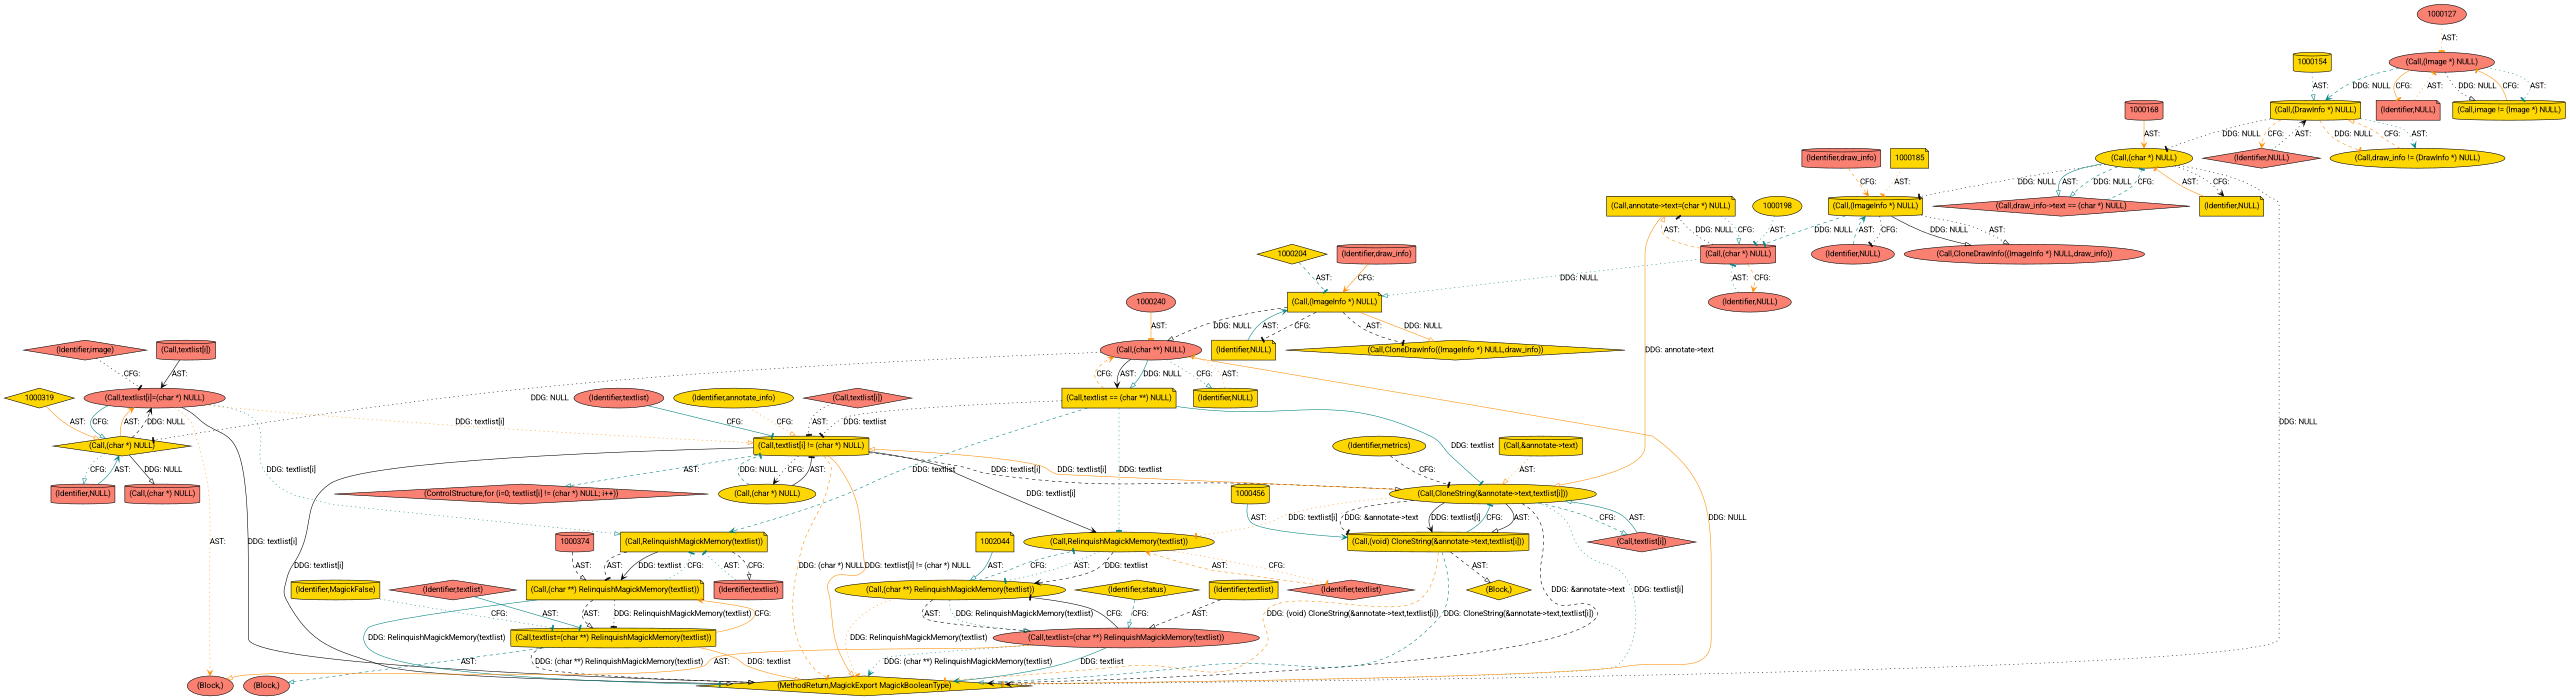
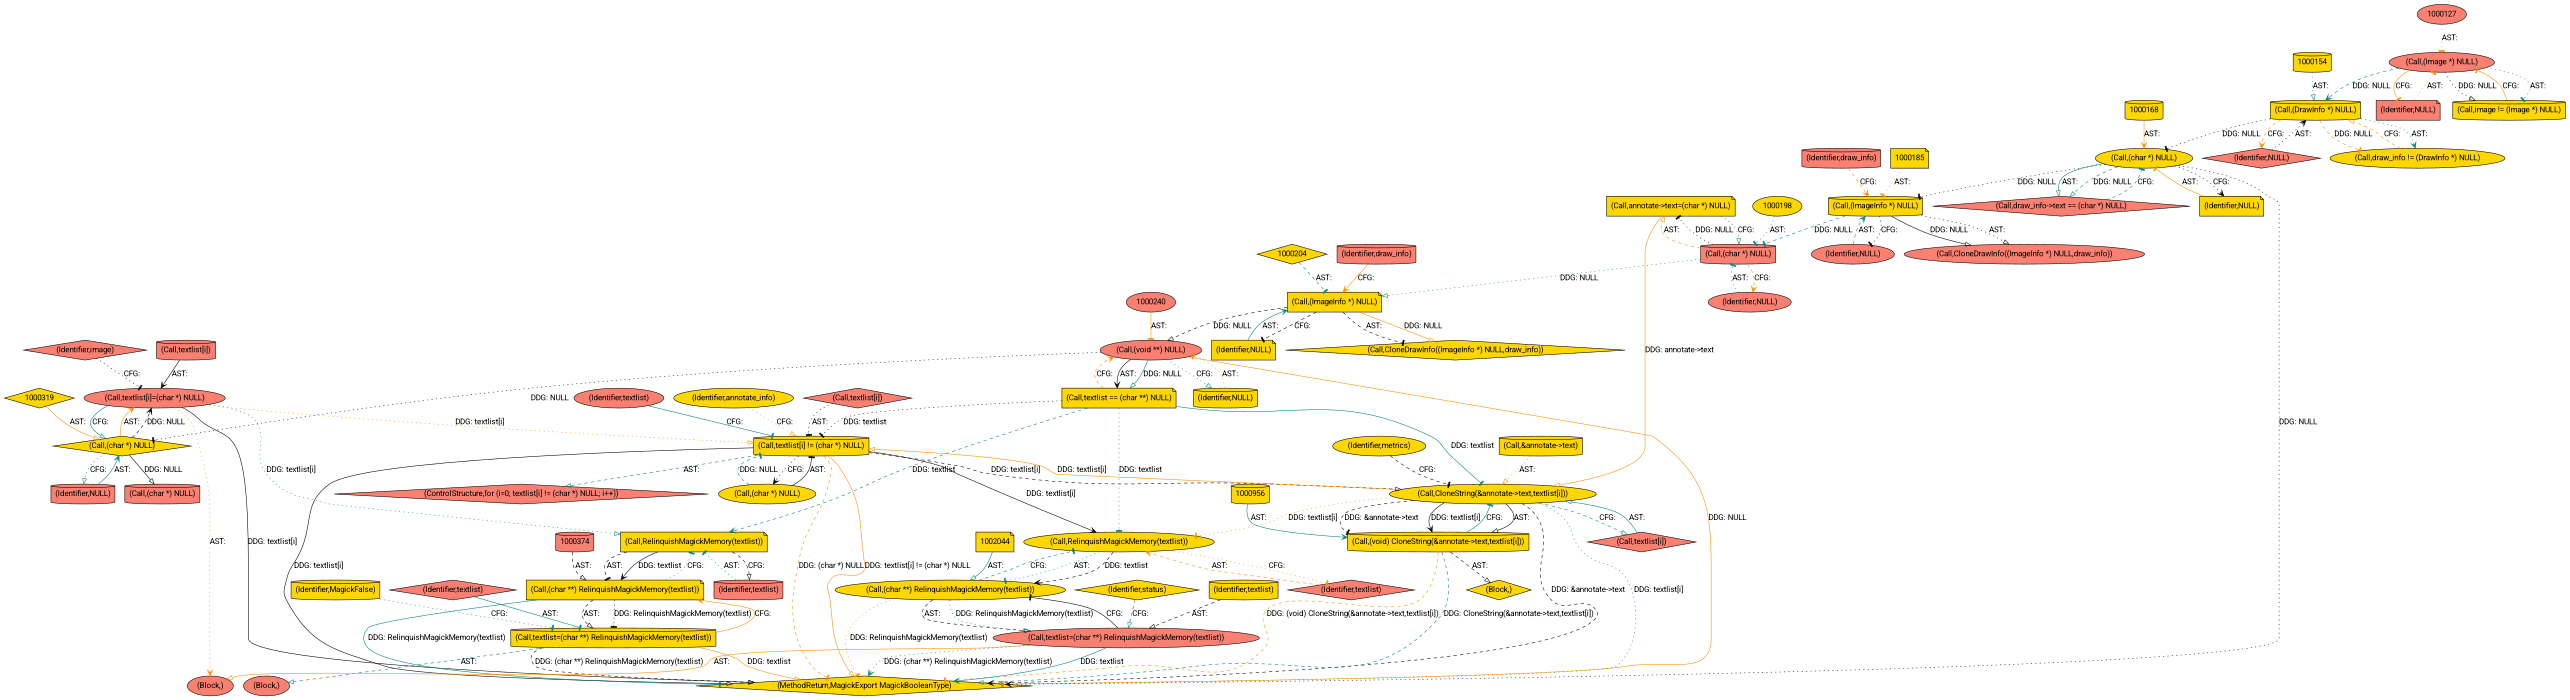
  digraph {
    fontname=Roboto
    node [fillcolor=gold fontname=Roboto shape=ellipse style=filled]
    edge [arrowhead=tee color=teal fontname=Roboto style=dotted]
    n1 [fillcolor=salmon label="(Call,textlist[i]=(char *) NULL)"]
    n2 [label="(Call,(char *) NULL)" shape=diamond]
    n3 [label="(Call,RelinquishMagickMemory(textlist))" shape=note]
    n4 [label="(Call,textlist[i] != (char *) NULL)" shape=cylinder]
    n5 [fillcolor=salmon label="(Block,)"]
    n6 [label="(MethodReturn,MagickExport MagickBooleanType)" shape=diamond]
    n7 [fillcolor=salmon label="(Identifier,NULL)" shape=cylinder]
    n8 [fillcolor=salmon label="(Call,(char *) NULL)" shape=cylinder]
    n9 [label="(Call,(char **) RelinquishMagickMemory(textlist))" shape=note]
    n10 [fillcolor=salmon label="(Identifier,textlist)" shape=cylinder]
    n11 [label="(Call,CloneString(&annotate->text,textlist[i]))"]
    n12 [label="(Call,RelinquishMagickMemory(textlist))"]
    n13 [fillcolor=salmon label="(ControlStructure,for (i=0; textlist[i] != (char *) NULL; i++))" shape=diamond]
    n14 [label="(Call,(char *) NULL)"]
-   n15 [fillcolor=salmon label="(Call,(char **) NULL)"]
+   n15 [fillcolor=salmon label="(Call,(void **) NULL)"]
    n16 [label="(Identifier,NULL)" shape=cylinder]
    n17 [label="(Call,textlist == (char **) NULL)" shape=note]
    n18 [label="(Call,(ImageInfo *) NULL)" shape=note]
    n19 [label="(Identifier,NULL)" shape=note]
    n20 [label="(Call,CloneDrawInfo((ImageInfo *) NULL,draw_info))" shape=diamond]
    n21 [fillcolor=salmon label="(Call,(char *) NULL)" shape=cylinder]
    n22 [fillcolor=salmon label="(Identifier,NULL)"]
    n23 [label="(Call,annotate->text=(char *) NULL)" shape=note]
    n24 [label="(Call,(ImageInfo *) NULL)" shape=cylinder]
    n25 [fillcolor=salmon label="(Identifier,NULL)"]
    n26 [fillcolor=salmon label="(Call,CloneDrawInfo((ImageInfo *) NULL,draw_info))"]
    n27 [label="(Call,(char *) NULL)"]
    n28 [fillcolor=salmon label="(Call,draw_info->text == (char *) NULL)" shape=diamond]
    n29 [label="(Identifier,NULL)" shape=note]
    n30 [label="(Call,(DrawInfo *) NULL)" shape=cylinder]
    n31 [fillcolor=salmon label="(Identifier,NULL)" shape=diamond]
    n32 [label="(Call,draw_info != (DrawInfo *) NULL)"]
    n33 [fillcolor=salmon label="(Call,(Image *) NULL)"]
    n34 [fillcolor=salmon label="(Identifier,NULL)" shape=note]
    n35 [label="(Call,image != (Image *) NULL)" shape=cylinder]
    n36 [label="(Call,textlist=(char **) RelinquishMagickMemory(textlist))" shape=cylinder]
    n37 [fillcolor=salmon label="(Block,)"]
    n38 [label="(Call,(void) CloneString(&annotate->text,textlist[i]))" shape=cylinder]
    n39 [fillcolor=salmon label="(Call,textlist[i])" shape=diamond]
    n40 [label="(Call,(char **) RelinquishMagickMemory(textlist))"]
    n41 [fillcolor=salmon label="(Identifier,textlist)" shape=diamond]
    n42 [label="(Block,)" shape=diamond]
    n43 [fillcolor=salmon label="(Call,textlist=(char **) RelinquishMagickMemory(textlist))"]
    n44 [fillcolor=salmon label="(Identifier,draw_info)" shape=cylinder]
    n45 [label="(Identifier,MagickFalse)" shape=cylinder]
    n46 [fillcolor=salmon label="(Call,textlist[i])" shape=cylinder]
    n47 [label="(Identifier,status)" shape=diamond]
    n48 [label="(Call,&annotate->text)" shape=cylinder]
    n49 [fillcolor=salmon label="(Identifier,image)" shape=diamond]
    n50 [fillcolor=salmon label="(Identifier,draw_info)" shape=cylinder]
    n51 [label="(Identifier,annotate_info)"]
    n52 [fillcolor=salmon label="(Identifier,textlist)" shape=diamond]
    n53 [label="(Identifier,metrics)"]
    n54 [label="(Identifier,textlist)" shape=cylinder]
    n55 [fillcolor=salmon label="(Call,textlist[i])" shape=diamond]
    n56 [fillcolor=salmon label="(Identifier,textlist)"]
    1000319 [shape=diamond]
    1000240 [fillcolor=salmon]
    1000204 [shape=diamond]
    1000198
    1000185 [shape=note]
-   1000168 [fillcolor=salmon shape=cylinder]
+   1000168 [shape=cylinder]
    1000154 [shape=cylinder]
    1000127 [fillcolor=salmon]
    1000374 [fillcolor=salmon shape=cylinder]
-   1000456 [shape=cylinder]
+   1000456 [shape=cylinder label=1000956]
    1002044 [shape=note]
    n1 -> n2 [arrowhead=onormal label="CFG: " style=solid]
    n1 -> n3 [arrowhead=onormal label="DDG: textlist[i]"]
    n1 -> n4 [arrowhead=onormal color=darkorange label="DDG: textlist[i]"]
    n1 -> n5 [arrowhead=vee color=darkorange label="AST: "]
    n1 -> n6 [arrowhead=onormal color=black label="DDG: textlist[i]" style=solid]
    n2 -> n1 [arrowhead=vee color=darkorange label="AST: " style=solid]
    n2 -> n1 [arrowhead=vee color=black label="DDG: NULL" style=dashed]
    n2 -> n7 [arrowhead=onormal label="CFG: "]
    n2 -> n8 [arrowhead=onormal color=black label="DDG: NULL" style=solid]
    n3 -> n9 [color=black label="AST: " style=dashed]
    n3 -> n9 [arrowhead=vee color=black label="DDG: textlist" style=solid]
    n3 -> n10 [arrowhead=onormal color=black label="CFG: " style=dashed]
    n4 -> n6 [color=darkorange label="DDG: (char *) NULL" style=dashed]
    n4 -> n6 [arrowhead=onormal color=darkorange label="DDG: textlist[i] != (char *) NULL" style=solid]
    n4 -> n6 [arrowhead=onormal color=black label="DDG: textlist[i]" style=solid]
    n4 -> n11 [arrowhead=onormal color=black label="DDG: textlist[i]" style=dashed]
    n4 -> n12 [arrowhead=vee color=black label="DDG: textlist[i]" style=solid]
    n4 -> n13 [arrowhead=onormal label="AST: " style=dashed]
    n4 -> n14 [arrowhead=vee color=black label="CFG: "]
    n7 -> n2 [arrowhead=vee label="AST: " style=solid]
    n9 -> n3 [label="CFG: "]
    n9 -> n6 [label="DDG: RelinquishMagickMemory(textlist)" style=solid]
    n9 -> n36 [arrowhead=onormal color=black label="AST: " style=dashed]
    n9 -> n36 [color=black label="DDG: RelinquishMagickMemory(textlist)"]
    n10 -> n3 [label="AST: "]
    n11 -> n4 [arrowhead=onormal color=darkorange label="DDG: textlist[i]" style=solid]
    n11 -> n6 [label="DDG: textlist[i]"]
    n11 -> n6 [arrowhead=vee color=black label="DDG: &annotate->text" style=dashed]
    n11 -> n12 [color=darkorange label="DDG: textlist[i]"]
    n11 -> n38 [arrowhead=onormal color=black label="AST: " style=solid]
    n11 -> n38 [color=black label="DDG: &annotate->text" style=dashed]
    n11 -> n38 [arrowhead=vee color=black label="DDG: textlist[i]" style=solid]
    n11 -> n39 [arrowhead=onormal label="CFG: " style=dashed]
    n12 -> n40 [label="AST: "]
    n12 -> n40 [arrowhead=vee color=black label="DDG: textlist" style=dashed]
    n12 -> n41 [color=darkorange label="CFG: "]
    n14 -> n4 [color=black label="AST: " style=solid]
    n14 -> n4 [label="DDG: NULL" style=dashed]
    n15 -> n2 [color=black label="DDG: NULL"]
    n15 -> n6 [color=darkorange label="DDG: NULL" style=solid]
    n15 -> n16 [arrowhead=onormal label="CFG: "]
    n15 -> n17 [arrowhead=vee color=black label="AST: " style=solid]
    n15 -> n17 [arrowhead=onormal label="DDG: NULL" style=solid]
    n16 -> n15 [color=darkorange label="AST: "]
    n17 -> n3 [arrowhead=vee label="DDG: textlist" style=dashed]
    n17 -> n4 [color=black label="DDG: textlist"]
    n17 -> n11 [label="DDG: textlist" style=solid]
    n17 -> n12 [label="DDG: textlist"]
    n17 -> n15 [arrowhead=vee color=darkorange label="CFG: " style=dashed]
    n18 -> n15 [arrowhead=onormal color=black label="DDG: NULL" style=dashed]
    n18 -> n19 [color=black label="CFG: " style=dashed]
    n18 -> n20 [color=black label="AST: " style=dashed]
    n18 -> n20 [arrowhead=onormal color=darkorange label="DDG: NULL" style=solid]
    n19 -> n18 [arrowhead=vee label="AST: " style=solid]
    n21 -> n18 [arrowhead=onormal label="DDG: NULL"]
    n21 -> n22 [arrowhead=vee color=darkorange label="CFG: " style=dashed]
    n21 -> n23 [arrowhead=onormal color=darkorange label="AST: " style=dashed]
    n21 -> n23 [color=black label="DDG: NULL"]
    n22 -> n21 [label="AST: "]
    n23 -> n11 [arrowhead=onormal color=darkorange label="DDG: annotate->text" style=solid]
    n23 -> n21 [arrowhead=onormal label="CFG: "]
    n24 -> n21 [label="DDG: NULL" style=dashed]
    n24 -> n25 [color=black label="CFG: "]
    n24 -> n26 [arrowhead=onormal color=black label="AST: "]
    n24 -> n26 [arrowhead=onormal color=black label="DDG: NULL" style=solid]
    n25 -> n24 [arrowhead=vee label="AST: " style=dashed]
    n27 -> n6 [arrowhead=vee color=black label="DDG: NULL"]
    n27 -> n24 [color=black label="DDG: NULL"]
    n27 -> n28 [arrowhead=onormal label="AST: " style=solid]
    n27 -> n28 [arrowhead=onormal label="DDG: NULL" style=dashed]
    n27 -> n29 [arrowhead=vee color=black label="CFG: "]
    n28 -> n27 [label="CFG: " style=dashed]
    n29 -> n27 [color=darkorange label="AST: " style=solid]
    n30 -> n27 [color=black label="DDG: NULL"]
    n30 -> n31 [arrowhead=vee color=darkorange label="CFG: " style=dashed]
    n30 -> n32 [arrowhead=vee label="AST: "]
    n30 -> n32 [color=darkorange label="DDG: NULL" style=dashed]
    n31 -> n30 [arrowhead=vee color=black label="AST: "]
    n32 -> n30 [arrowhead=onormal color=darkorange label="CFG: " style=dashed]
    n33 -> n30 [arrowhead=vee label="DDG: NULL" style=dashed]
    n33 -> n34 [color=darkorange label="CFG: " style=solid]
    n33 -> n35 [label="AST: "]
    n33 -> n35 [arrowhead=onormal color=black label="DDG: NULL"]
    n34 -> n33 [color=darkorange label="AST: "]
    n35 -> n33 [color=darkorange label="CFG: " style=solid]
    n36 -> n6 [arrowhead=onormal color=black label="DDG: (char **) RelinquishMagickMemory(textlist)" style=dashed]
    n36 -> n6 [arrowhead=onormal color=darkorange label="DDG: textlist" style=solid]
    n36 -> n9 [arrowhead=vee color=darkorange label="CFG: " style=solid]
    n36 -> n37 [arrowhead=onormal label="AST: " style=dashed]
    n38 -> n6 [color=darkorange label="DDG: (void) CloneString(&annotate->text,textlist[i])" style=dashed]
    n38 -> n6 [arrowhead=onormal label="DDG: CloneString(&annotate->text,textlist[i])" style=dashed]
    n38 -> n11 [label="CFG: " style=solid]
    n38 -> n42 [arrowhead=onormal color=black label="AST: " style=dashed]
    n39 -> n11 [arrowhead=onormal label="AST: " style=solid]
    n40 -> n6 [color=darkorange label="DDG: RelinquishMagickMemory(textlist)"]
    n40 -> n12 [label="CFG: " style=dashed]
    n40 -> n43 [arrowhead=onormal color=black label="AST: " style=dashed]
    n40 -> n43 [arrowhead=onormal label="DDG: RelinquishMagickMemory(textlist)"]
    n41 -> n12 [arrowhead=vee color=darkorange label="AST: " style=dashed]
    n43 -> n5 [arrowhead=onormal color=darkorange label="AST: " style=solid]
    n43 -> n6 [arrowhead=vee label="DDG: textlist" style=solid]
    n43 -> n6 [arrowhead=vee label="DDG: (char **) RelinquishMagickMemory(textlist)"]
    n43 -> n40 [color=black label="CFG: " style=solid]
    n44 -> n24 [arrowhead=vee color=darkorange label="CFG: " style=dashed]
    n45 -> n36 [label="CFG: "]
    n46 -> n1 [arrowhead=vee color=black label="AST: " style=solid]
    n47 -> n43 [arrowhead=onormal label="CFG: " style=dashed]
    n48 -> n11 [arrowhead=onormal color=darkorange label="AST: "]
    n49 -> n1 [color=black label="CFG: "]
    n50 -> n18 [arrowhead=vee color=darkorange label="CFG: " style=solid]
    n51 -> n4 [arrowhead=onormal color=darkorange label="CFG: "]
    n52 -> n36 [label="AST: " style=solid]
    n53 -> n11 [color=black label="CFG: " style=dashed]
    n54 -> n43 [arrowhead=onormal color=black label="AST: " style=dashed]
    n55 -> n4 [color=black label="AST: "]
    n56 -> n4 [label="CFG: " style=solid]
    1000319 -> n2 [arrowhead=onormal color=darkorange label="AST: " style=solid]
    1000240 -> n15 [color=darkorange label="AST: " style=solid]
    1000204 -> n18 [label="AST: " style=dashed]
    1000198 -> n21 [label="AST: "]
    1000185 -> n24 [color=darkorange label="AST: "]
    1000168 -> n27 [arrowhead=vee color=darkorange label="AST: " style=solid]
    1000154 -> n30 [arrowhead=onormal label="AST: "]
    1000127 -> n33 [color=darkorange label="AST: "]
    1000374 -> n9 [arrowhead=onormal color=black label="AST: " style=dashed]
    1000456 -> n38 [arrowhead=vee label="AST: " style=solid]
    1002044 -> n40 [arrowhead=onormal label="AST: " style=solid]
  }
